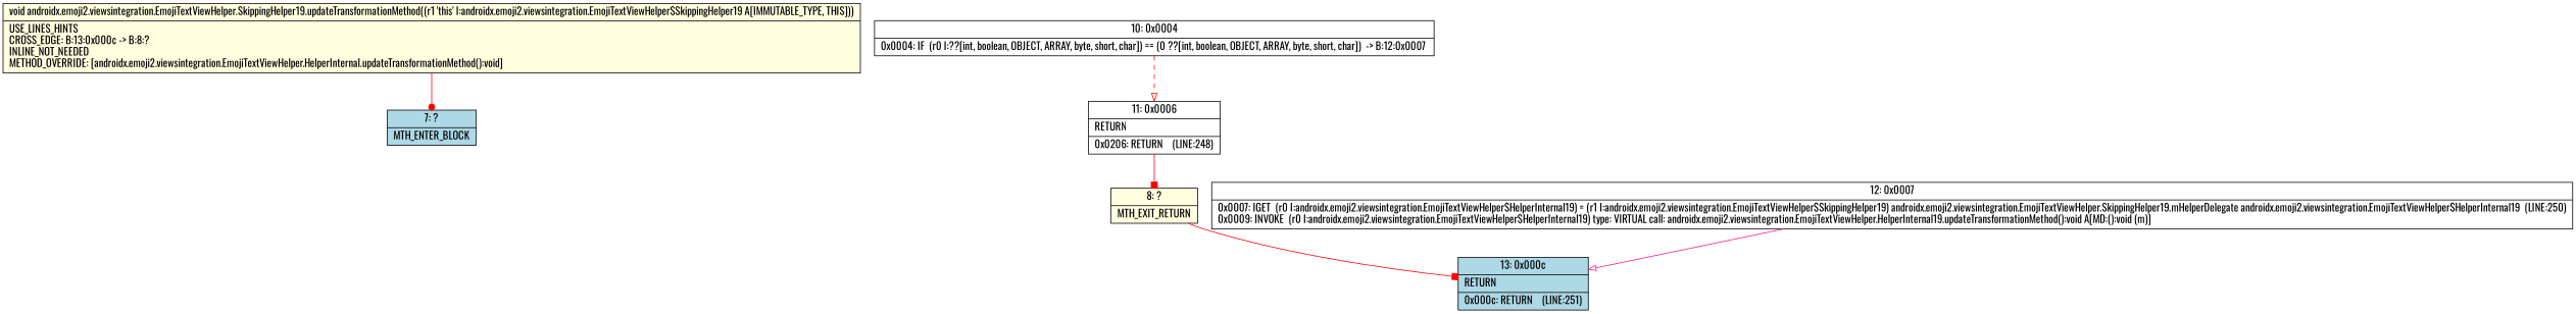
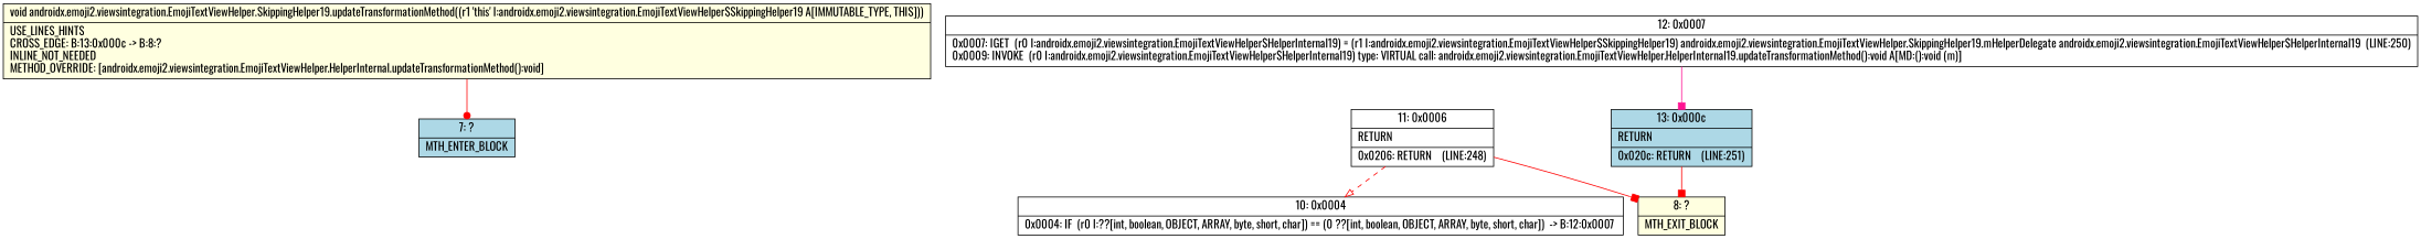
  digraph {
    fontname=Oswald
    node [fillcolor=white fontname=Oswald shape=record style=filled]
    edge [arrowhead=onormal color=red fontname=Oswald]
    n1 [fillcolor=lightblue label="{7\:\ ?|MTH_ENTER_BLOCK\l}"]
    n2 [label="{10\:\ 0x0004|0x0004: IF  (r0 I:??[int, boolean, OBJECT, ARRAY, byte, short, char]) == (0 ??[int, boolean, OBJECT, ARRAY, byte, short, char])  \-\> B:12:0x0007 \l}"]
    n3 [label="{11\:\ 0x0006|RETURN\l|0x0206: RETURN    (LINE:248)\l}"]
-   n4 [fillcolor=lightyellow label="{8\:\ ?|MTH_EXIT_RETURN\l}"]
+   n4 [fillcolor=lightyellow label="{8\:\ ?|MTH_EXIT_BLOCK\l}"]
    n5 [label="{12\:\ 0x0007|0x0007: IGET  (r0 I:androidx.emoji2.viewsintegration.EmojiTextViewHelper$HelperInternal19) = (r1 I:androidx.emoji2.viewsintegration.EmojiTextViewHelper$SkippingHelper19) androidx.emoji2.viewsintegration.EmojiTextViewHelper.SkippingHelper19.mHelperDelegate androidx.emoji2.viewsintegration.EmojiTextViewHelper$HelperInternal19  (LINE:250)\l0x0009: INVOKE  (r0 I:androidx.emoji2.viewsintegration.EmojiTextViewHelper$HelperInternal19) type: VIRTUAL call: androidx.emoji2.viewsintegration.EmojiTextViewHelper.HelperInternal19.updateTransformationMethod():void A[MD:():void (m)]\l}"]
-   n6 [fillcolor=lightblue label="{13\:\ 0x000c|RETURN\l|0x000c: RETURN    (LINE:251)\l}"]
+   n6 [fillcolor=lightblue label="{13\:\ 0x000c|RETURN\l|0x020c: RETURN    (LINE:251)\l}"]
    n7 [fillcolor=lightyellow label="{void androidx.emoji2.viewsintegration.EmojiTextViewHelper.SkippingHelper19.updateTransformationMethod((r1 'this' I:androidx.emoji2.viewsintegration.EmojiTextViewHelper$SkippingHelper19 A[IMMUTABLE_TYPE, THIS]))  | USE_LINES_HINTS\lCROSS_EDGE: B:13:0x000c \-\> B:8:?\lINLINE_NOT_NEEDED\lMETHOD_OVERRIDE: [androidx.emoji2.viewsintegration.EmojiTextViewHelper.HelperInternal.updateTransformationMethod():void]\l}"]
-   n2 -> n3 [style=dashed]
+   n3 -> n2 [style=dashed]
    n3 -> n4 [arrowhead=box]
-   n5 -> n6 [color=deeppink]
-   n4 -> n6 [arrowhead=box]
+   n5 -> n6 [arrowhead=box color=deeppink]
+   n6 -> n4 [arrowhead=box]
    n7 -> n1 [arrowhead=dot]
  }
